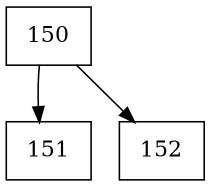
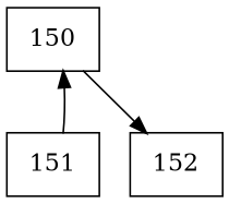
  digraph {
    node [shape=record]
    n1 [label="{150}"]
    n2 [label="{151}"]
    n3 [label="{152}"]
-   n1 -> n2
+   n2 -> n1
    n1 -> n3
  }
